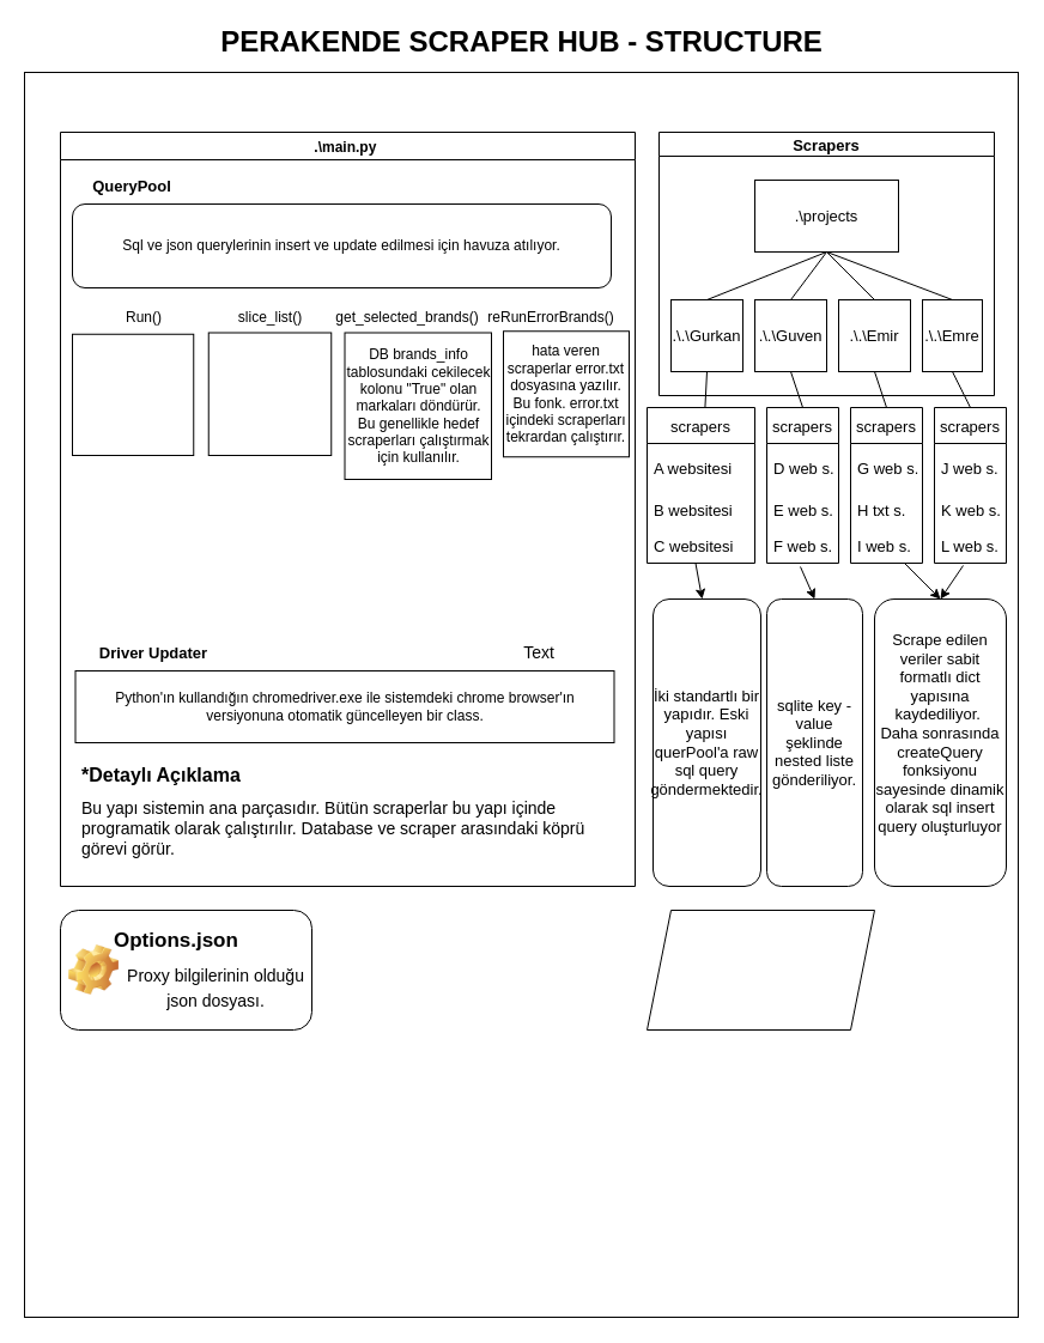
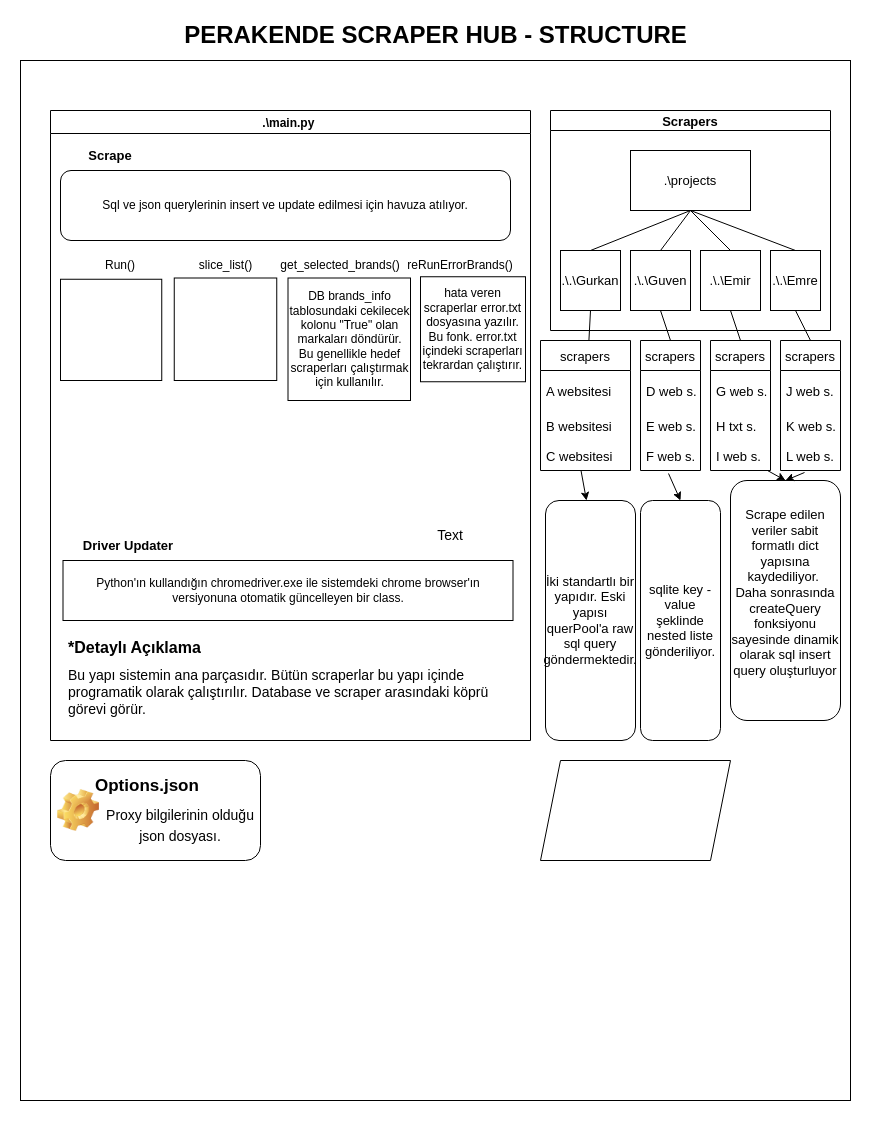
  <mxCell id="0" />
  <mxCell id="1" parent="0" />
  <mxCell id="2" value="" style="rounded=0;whiteSpace=wrap;html=1;" vertex="1" parent="1"><mxGeometry x="20" y="60" width="830" height="1040" as="geometry" /></mxCell>
  <mxCell id="3" value="PERAKENDE SCRAPER HUB -&amp;nbsp;STRUCTURE" style="text;strokeColor=none;fillColor=none;html=1;fontSize=24;fontStyle=1;verticalAlign=middle;align=center;" vertex="1" parent="1"><mxGeometry x="385" y="20" width="100" height="30" as="geometry" /></mxCell>
  <mxCell id="4" value=".\main.py " style="swimlane;" vertex="1" parent="1"><mxGeometry x="50" y="110" width="480" height="630" as="geometry"><mxRectangle x="40" y="100" width="90" height="23" as="alternateBounds" /></mxGeometry></mxCell>
  <mxCell id="5" value="Sql ve json querylerinin insert ve update edilmesi için havuza atılıyor." style="rounded=1;whiteSpace=wrap;html=1;" vertex="1" parent="4"><mxGeometry x="10" y="60" width="450" height="70" as="geometry" /></mxCell>
- <mxCell id="6" value="QueryPool" style="text;html=1;strokeColor=none;fillColor=none;align=center;verticalAlign=middle;whiteSpace=wrap;rounded=0;fontStyle=1;fontSize=13;" vertex="1" parent="4"><mxGeometry x="20" y="30" width="80" height="30" as="geometry" /></mxCell>
+ <mxCell id="6" value="Scrape" style="text;html=1;strokeColor=none;fillColor=none;align=center;verticalAlign=middle;whiteSpace=wrap;rounded=0;fontStyle=1;fontSize=13;" vertex="1" parent="4"><mxGeometry x="20" y="30" width="80" height="30" as="geometry" /></mxCell>
  <mxCell id="7" value="" style="whiteSpace=wrap;html=1;aspect=fixed;" vertex="1" parent="4"><mxGeometry x="10" y="168.75" width="101.25" height="101.25" as="geometry" /></mxCell>
  <mxCell id="8" value="" style="whiteSpace=wrap;html=1;aspect=fixed;" vertex="1" parent="4"><mxGeometry x="123.75" y="167.5" width="102.5" height="102.5" as="geometry" /></mxCell>
  <mxCell id="9" value="DB brands_info tablosundaki cekilecek kolonu &quot;True&quot; olan markaları döndürür. Bu genellikle hedef scraperları çalıştırmak için kullanılır." style="whiteSpace=wrap;html=1;aspect=fixed;" vertex="1" parent="4"><mxGeometry x="237.5" y="167.5" width="122.5" height="122.5" as="geometry" /></mxCell>
  <mxCell id="10" value="Python'ın kullandığın chromedriver.exe ile sistemdeki chrome browser'ın versiyonuna otomatik güncelleyen bir class." style="whiteSpace=wrap;html=1;rounded=0;" vertex="1" parent="4"><mxGeometry x="12.5" y="450" width="450" height="60" as="geometry" /></mxCell>
  <mxCell id="11" value="Driver Updater" style="text;html=1;strokeColor=none;fillColor=none;align=center;verticalAlign=middle;whiteSpace=wrap;rounded=0;fontStyle=1;fontSize=13;" vertex="1" parent="4"><mxGeometry x="12.5" y="420" width="130" height="30" as="geometry" /></mxCell>
  <mxCell id="12" value="Run()" style="text;html=1;strokeColor=none;fillColor=none;align=center;verticalAlign=middle;whiteSpace=wrap;rounded=0;" vertex="1" parent="4"><mxGeometry x="35" y="140" width="70" height="30" as="geometry" /></mxCell>
  <mxCell id="13" value="slice_list()" style="text;html=1;strokeColor=none;fillColor=none;align=center;verticalAlign=middle;whiteSpace=wrap;rounded=0;" vertex="1" parent="4"><mxGeometry x="132.5" y="140" width="85" height="30" as="geometry" /></mxCell>
  <mxCell id="14" value="get_selected_brands()" style="text;html=1;strokeColor=none;fillColor=none;align=center;verticalAlign=middle;whiteSpace=wrap;rounded=0;" vertex="1" parent="4"><mxGeometry x="190" y="140" width="200" height="30" as="geometry" /></mxCell>
  <mxCell id="15" value="hata veren scraperlar error.txt dosyasına yazılır. Bu fonk. error.txt içindeki scraperları tekrardan çalıştırır." style="whiteSpace=wrap;html=1;aspect=fixed;" vertex="1" parent="4"><mxGeometry x="370" y="166.25" width="105" height="105" as="geometry" /></mxCell>
  <mxCell id="16" value="reRunErrorBrands()" style="text;html=1;strokeColor=none;fillColor=none;align=center;verticalAlign=middle;whiteSpace=wrap;rounded=0;" vertex="1" parent="4"><mxGeometry x="380" y="140" width="60" height="30" as="geometry" /></mxCell>
  <mxCell id="17" value="&lt;p style=&quot;line-height: 1.3&quot;&gt;&lt;/p&gt;&lt;h1 style=&quot;line-height: 0.7 ; font-size: 16px&quot;&gt;&lt;font style=&quot;font-size: 16px&quot;&gt;*Detaylı Açıklama&lt;/font&gt;&lt;/h1&gt;&lt;p style=&quot;font-size: 14px&quot;&gt;Bu yapı sistemin ana parçasıdır. Bütün scraperlar bu yapı içinde programatik olarak çalıştırılır. Database ve scraper arasındaki köprü görevi görür.&lt;/p&gt;&lt;p&gt;&lt;/p&gt;" style="text;html=1;strokeColor=none;fillColor=none;spacing=5;spacingTop=-20;whiteSpace=wrap;overflow=hidden;rounded=0;" vertex="1" parent="4"><mxGeometry x="12.5" y="530" width="465" height="80" as="geometry" /></mxCell>
  <mxCell id="18" value="Scrapers" style="swimlane;startSize=20;horizontal=1;containerType=tree;newEdgeStyle={&quot;edgeStyle&quot;:&quot;elbowEdgeStyle&quot;,&quot;startArrow&quot;:&quot;none&quot;,&quot;endArrow&quot;:&quot;none&quot;};fontSize=13;fontColor=none;strokeColor=default;fillColor=none;" vertex="1" parent="1"><mxGeometry x="550" y="110" width="280" height="220" as="geometry" /></mxCell>
  <mxCell id="19" value=".\projects" style="whiteSpace=wrap;html=1;align=center;treeFolding=1;treeMoving=1;newEdgeStyle={&quot;edgeStyle&quot;:&quot;elbowEdgeStyle&quot;,&quot;startArrow&quot;:&quot;none&quot;,&quot;endArrow&quot;:&quot;none&quot;};fontSize=13;fontColor=none;strokeColor=default;fillColor=none;" vertex="1" parent="18"><mxGeometry x="80" y="40" width="120" height="60" as="geometry" /></mxCell>
  <mxCell id="20" value=".\.\Emir" style="whiteSpace=wrap;html=1;align=center;verticalAlign=middle;treeFolding=1;treeMoving=1;newEdgeStyle={&quot;edgeStyle&quot;:&quot;elbowEdgeStyle&quot;,&quot;startArrow&quot;:&quot;none&quot;,&quot;endArrow&quot;:&quot;none&quot;};fontSize=13;fontColor=none;strokeColor=default;fillColor=none;" vertex="1" parent="1"><mxGeometry x="700" y="250" width="60" height="60" as="geometry" /></mxCell>
  <mxCell id="21" value=".\.\Emre" style="whiteSpace=wrap;html=1;align=center;verticalAlign=middle;treeFolding=1;treeMoving=1;newEdgeStyle={&quot;edgeStyle&quot;:&quot;elbowEdgeStyle&quot;,&quot;startArrow&quot;:&quot;none&quot;,&quot;endArrow&quot;:&quot;none&quot;};fontSize=13;fontColor=none;strokeColor=default;fillColor=none;" vertex="1" parent="1"><mxGeometry x="770" y="250" width="50" height="60" as="geometry" /></mxCell>
  <mxCell id="22" value=".\.\Gurkan" style="whiteSpace=wrap;html=1;align=center;verticalAlign=middle;treeFolding=1;treeMoving=1;newEdgeStyle={&quot;edgeStyle&quot;:&quot;elbowEdgeStyle&quot;,&quot;startArrow&quot;:&quot;none&quot;,&quot;endArrow&quot;:&quot;none&quot;};fontSize=13;fontColor=none;strokeColor=default;fillColor=none;" vertex="1" parent="1"><mxGeometry x="560" y="250" width="60" height="60" as="geometry" /></mxCell>
  <mxCell id="23" value=".\.\Guven" style="whiteSpace=wrap;html=1;align=center;verticalAlign=middle;treeFolding=1;treeMoving=1;newEdgeStyle={&quot;edgeStyle&quot;:&quot;elbowEdgeStyle&quot;,&quot;startArrow&quot;:&quot;none&quot;,&quot;endArrow&quot;:&quot;none&quot;};fontSize=13;fontColor=none;strokeColor=default;fillColor=none;" vertex="1" parent="1"><mxGeometry x="630" y="250" width="60" height="60" as="geometry" /></mxCell>
  <mxCell id="24" value="" style="endArrow=none;html=1;rounded=0;fontSize=13;fontColor=none;entryX=0.5;entryY=1;entryDx=0;entryDy=0;exitX=0.5;exitY=0;exitDx=0;exitDy=0;" edge="1" parent="1" source="20" target="19"><mxGeometry width="50" height="50" relative="1" as="geometry"><mxPoint x="420" y="310" as="sourcePoint" /><mxPoint x="470" y="260" as="targetPoint" /></mxGeometry></mxCell>
  <mxCell id="25" value="" style="endArrow=none;html=1;rounded=0;fontSize=13;fontColor=none;exitX=0.5;exitY=0;exitDx=0;exitDy=0;" edge="1" parent="1" source="23"><mxGeometry width="50" height="50" relative="1" as="geometry"><mxPoint x="420" y="310" as="sourcePoint" /><mxPoint x="690" y="210" as="targetPoint" /></mxGeometry></mxCell>
  <mxCell id="26" value="" style="endArrow=none;html=1;rounded=0;fontSize=13;fontColor=none;entryX=0.5;entryY=1;entryDx=0;entryDy=0;exitX=0.5;exitY=0;exitDx=0;exitDy=0;" edge="1" parent="1" source="21" target="19"><mxGeometry width="50" height="50" relative="1" as="geometry"><mxPoint x="730" y="260" as="sourcePoint" /><mxPoint x="780" y="210" as="targetPoint" /></mxGeometry></mxCell>
  <mxCell id="27" value="" style="endArrow=none;html=1;rounded=0;fontSize=13;fontColor=none;entryX=0.5;entryY=1;entryDx=0;entryDy=0;exitX=0.5;exitY=0;exitDx=0;exitDy=0;" edge="1" parent="1" source="22" target="19"><mxGeometry width="50" height="50" relative="1" as="geometry"><mxPoint x="580" y="290" as="sourcePoint" /><mxPoint x="630" y="240" as="targetPoint" /></mxGeometry></mxCell>
  <mxCell id="28" value="İki standartlı bir yapıdır. Eski yapısı querPool'a raw sql query göndermektedir.&lt;br&gt;" style="rounded=1;whiteSpace=wrap;html=1;fontSize=13;fontColor=none;strokeColor=default;fillColor=none;" vertex="1" parent="1"><mxGeometry x="545" y="500" width="90" height="240" as="geometry" /></mxCell>
- <mxCell id="29" value="&lt;br&gt;Scrape edilen veriler sabit formatlı dict yapısına kaydediliyor.&amp;nbsp;&lt;br&gt;Daha sonrasında createQuery fonksiyonu sayesinde dinamik olarak sql insert query oluşturluyor&lt;br&gt;&lt;br&gt;&lt;br&gt;" style="rounded=1;whiteSpace=wrap;html=1;fontSize=13;fontColor=none;strokeColor=default;fillColor=none;" vertex="1" parent="1"><mxGeometry x="730" y="500" width="110" height="240" as="geometry" /></mxCell>
+ <mxCell id="29" value="&lt;br&gt;Scrape edilen veriler sabit formatlı dict yapısına kaydediliyor.&amp;nbsp;&lt;br&gt;Daha sonrasında createQuery fonksiyonu sayesinde dinamik olarak sql insert query oluşturluyor&lt;br&gt;&lt;br&gt;&lt;br&gt;" style="rounded=1;whiteSpace=wrap;html=1;fontSize=13;fontColor=none;strokeColor=default;fillColor=none;" vertex="1" parent="1"><mxGeometry x="730" y="480" width="110" height="240" as="geometry" /></mxCell>
  <mxCell id="30" value="sqlite key - value şeklinde nested liste gönderiliyor." style="rounded=1;whiteSpace=wrap;html=1;fontSize=13;fontColor=none;strokeColor=default;fillColor=none;" vertex="1" parent="1"><mxGeometry x="640" y="500" width="80" height="240" as="geometry" /></mxCell>
  <mxCell id="31" value="" style="endArrow=classic;html=1;rounded=0;fontSize=13;fontColor=none;exitX=0.45;exitY=1;exitDx=0;exitDy=0;exitPerimeter=0;" edge="1" parent="1" source="35"><mxGeometry width="50" height="50" relative="1" as="geometry"><mxPoint x="420" y="450" as="sourcePoint" /><mxPoint x="586" y="500" as="targetPoint" /></mxGeometry></mxCell>
  <mxCell id="32" value="scrapers" style="swimlane;fontStyle=0;childLayout=stackLayout;horizontal=1;startSize=30;horizontalStack=0;resizeParent=1;resizeParentMax=0;resizeLast=0;collapsible=1;marginBottom=0;fontSize=13;fontColor=none;strokeColor=default;fillColor=none;" vertex="1" parent="1"><mxGeometry x="540" y="340" width="90" height="130" as="geometry" /></mxCell>
  <mxCell id="33" value="A websitesi" style="text;strokeColor=none;fillColor=none;align=left;verticalAlign=middle;spacingLeft=4;spacingRight=4;overflow=hidden;points=[[0,0.5],[1,0.5]];portConstraint=eastwest;rotatable=0;fontSize=13;fontColor=none;" vertex="1" parent="32"><mxGeometry y="30" width="90" height="40" as="geometry" /></mxCell>
  <mxCell id="34" value="B websitesi" style="text;strokeColor=none;fillColor=none;align=left;verticalAlign=middle;spacingLeft=4;spacingRight=4;overflow=hidden;points=[[0,0.5],[1,0.5]];portConstraint=eastwest;rotatable=0;fontSize=13;fontColor=none;" vertex="1" parent="32"><mxGeometry y="70" width="90" height="30" as="geometry" /></mxCell>
  <mxCell id="35" value="C websitesi" style="text;strokeColor=none;fillColor=none;align=left;verticalAlign=middle;spacingLeft=4;spacingRight=4;overflow=hidden;points=[[0,0.5],[1,0.5]];portConstraint=eastwest;rotatable=0;fontSize=13;fontColor=none;" vertex="1" parent="32"><mxGeometry y="100" width="90" height="30" as="geometry" /></mxCell>
  <mxCell id="36" value="scrapers" style="swimlane;fontStyle=0;childLayout=stackLayout;horizontal=1;startSize=30;horizontalStack=0;resizeParent=1;resizeParentMax=0;resizeLast=0;collapsible=1;marginBottom=0;fontSize=13;fontColor=none;strokeColor=default;fillColor=none;" vertex="1" parent="1"><mxGeometry x="640" y="340" width="60" height="130" as="geometry" /></mxCell>
  <mxCell id="37" value="D web s." style="text;strokeColor=none;fillColor=none;align=left;verticalAlign=middle;spacingLeft=4;spacingRight=4;overflow=hidden;points=[[0,0.5],[1,0.5]];portConstraint=eastwest;rotatable=0;fontSize=13;fontColor=none;" vertex="1" parent="36"><mxGeometry y="30" width="60" height="40" as="geometry" /></mxCell>
  <mxCell id="38" value="E web s." style="text;strokeColor=none;fillColor=none;align=left;verticalAlign=middle;spacingLeft=4;spacingRight=4;overflow=hidden;points=[[0,0.5],[1,0.5]];portConstraint=eastwest;rotatable=0;fontSize=13;fontColor=none;" vertex="1" parent="36"><mxGeometry y="70" width="60" height="30" as="geometry" /></mxCell>
  <mxCell id="39" value="F web s." style="text;strokeColor=none;fillColor=none;align=left;verticalAlign=middle;spacingLeft=4;spacingRight=4;overflow=hidden;points=[[0,0.5],[1,0.5]];portConstraint=eastwest;rotatable=0;fontSize=13;fontColor=none;" vertex="1" parent="36"><mxGeometry y="100" width="60" height="30" as="geometry" /></mxCell>
  <mxCell id="40" value="scrapers" style="swimlane;fontStyle=0;childLayout=stackLayout;horizontal=1;startSize=30;horizontalStack=0;resizeParent=1;resizeParentMax=0;resizeLast=0;collapsible=1;marginBottom=0;fontSize=13;fontColor=none;strokeColor=default;fillColor=none;" vertex="1" parent="1"><mxGeometry x="780" y="340" width="60" height="130" as="geometry" /></mxCell>
  <mxCell id="41" value="J web s." style="text;strokeColor=none;fillColor=none;align=left;verticalAlign=middle;spacingLeft=4;spacingRight=4;overflow=hidden;points=[[0,0.5],[1,0.5]];portConstraint=eastwest;rotatable=0;fontSize=13;fontColor=none;" vertex="1" parent="40"><mxGeometry y="30" width="60" height="40" as="geometry" /></mxCell>
  <mxCell id="42" value="K web s." style="text;strokeColor=none;fillColor=none;align=left;verticalAlign=middle;spacingLeft=4;spacingRight=4;overflow=hidden;points=[[0,0.5],[1,0.5]];portConstraint=eastwest;rotatable=0;fontSize=13;fontColor=none;" vertex="1" parent="40"><mxGeometry y="70" width="60" height="30" as="geometry" /></mxCell>
  <mxCell id="43" value="L web s." style="text;strokeColor=none;fillColor=none;align=left;verticalAlign=middle;spacingLeft=4;spacingRight=4;overflow=hidden;points=[[0,0.5],[1,0.5]];portConstraint=eastwest;rotatable=0;fontSize=13;fontColor=none;" vertex="1" parent="40"><mxGeometry y="100" width="60" height="30" as="geometry" /></mxCell>
  <mxCell id="44" value="scrapers" style="swimlane;fontStyle=0;childLayout=stackLayout;horizontal=1;startSize=30;horizontalStack=0;resizeParent=1;resizeParentMax=0;resizeLast=0;collapsible=1;marginBottom=0;fontSize=13;fontColor=none;strokeColor=default;fillColor=none;" vertex="1" parent="1"><mxGeometry x="710" y="340" width="60" height="130" as="geometry" /></mxCell>
  <mxCell id="45" value="G web s." style="text;strokeColor=none;fillColor=none;align=left;verticalAlign=middle;spacingLeft=4;spacingRight=4;overflow=hidden;points=[[0,0.5],[1,0.5]];portConstraint=eastwest;rotatable=0;fontSize=13;fontColor=none;" vertex="1" parent="44"><mxGeometry y="30" width="60" height="40" as="geometry" /></mxCell>
  <mxCell id="46" value="H txt s." style="text;strokeColor=none;fillColor=none;align=left;verticalAlign=middle;spacingLeft=4;spacingRight=4;overflow=hidden;points=[[0,0.5],[1,0.5]];portConstraint=eastwest;rotatable=0;fontSize=13;fontColor=none;" vertex="1" parent="44"><mxGeometry y="70" width="60" height="30" as="geometry" /></mxCell>
  <mxCell id="47" value="I web s." style="text;strokeColor=none;fillColor=none;align=left;verticalAlign=middle;spacingLeft=4;spacingRight=4;overflow=hidden;points=[[0,0.5],[1,0.5]];portConstraint=eastwest;rotatable=0;fontSize=13;fontColor=none;" vertex="1" parent="44"><mxGeometry y="100" width="60" height="30" as="geometry" /></mxCell>
  <mxCell id="48" value="" style="endArrow=none;html=1;rounded=0;fontSize=13;fontColor=none;exitX=0.5;exitY=1;exitDx=0;exitDy=0;" edge="1" parent="1" source="22" target="32"><mxGeometry width="50" height="50" relative="1" as="geometry"><mxPoint x="420" y="450" as="sourcePoint" /><mxPoint x="470" y="400" as="targetPoint" /></mxGeometry></mxCell>
  <mxCell id="49" value="" style="endArrow=none;html=1;rounded=0;fontSize=13;fontColor=none;exitX=0.5;exitY=1;exitDx=0;exitDy=0;entryX=0.5;entryY=0;entryDx=0;entryDy=0;" edge="1" parent="1" source="23" target="36"><mxGeometry width="50" height="50" relative="1" as="geometry"><mxPoint x="600" y="320" as="sourcePoint" /><mxPoint x="598.421" y="350" as="targetPoint" /></mxGeometry></mxCell>
  <mxCell id="50" value="" style="endArrow=none;html=1;rounded=0;fontSize=13;fontColor=none;exitX=0.5;exitY=1;exitDx=0;exitDy=0;entryX=0.5;entryY=0;entryDx=0;entryDy=0;" edge="1" parent="1" source="20" target="44"><mxGeometry width="50" height="50" relative="1" as="geometry"><mxPoint x="670" y="320" as="sourcePoint" /><mxPoint x="680" y="350" as="targetPoint" /></mxGeometry></mxCell>
  <mxCell id="51" value="" style="endArrow=none;html=1;rounded=0;fontSize=13;fontColor=none;exitX=0.5;exitY=1;exitDx=0;exitDy=0;entryX=0.5;entryY=0;entryDx=0;entryDy=0;" edge="1" parent="1" source="21" target="40"><mxGeometry width="50" height="50" relative="1" as="geometry"><mxPoint x="740" y="320" as="sourcePoint" /><mxPoint x="750" y="350" as="targetPoint" /></mxGeometry></mxCell>
  <mxCell id="52" value="" style="endArrow=classic;html=1;rounded=0;fontSize=13;fontColor=none;exitX=0.467;exitY=1.1;exitDx=0;exitDy=0;exitPerimeter=0;entryX=0.5;entryY=0;entryDx=0;entryDy=0;" edge="1" parent="1" source="39" target="30"><mxGeometry width="50" height="50" relative="1" as="geometry"><mxPoint x="660" y="520" as="sourcePoint" /><mxPoint x="710" y="470" as="targetPoint" /></mxGeometry></mxCell>
  <mxCell id="53" value="" style="endArrow=classic;html=1;rounded=0;fontSize=13;fontColor=none;entryX=0.5;entryY=0;entryDx=0;entryDy=0;" edge="1" parent="1" source="47" target="29"><mxGeometry width="50" height="50" relative="1" as="geometry"><mxPoint x="730" y="800" as="sourcePoint" /><mxPoint x="780" y="750" as="targetPoint" /></mxGeometry></mxCell>
  <mxCell id="54" value="" style="endArrow=classic;html=1;rounded=0;fontSize=13;fontColor=none;exitX=0.4;exitY=1.067;exitDx=0;exitDy=0;exitPerimeter=0;entryX=0.5;entryY=0;entryDx=0;entryDy=0;" edge="1" parent="1" source="43" target="29"><mxGeometry width="50" height="50" relative="1" as="geometry"><mxPoint x="380" y="750" as="sourcePoint" /><mxPoint x="430" y="700" as="targetPoint" /></mxGeometry></mxCell>
  <mxCell id="55" value="" style="label;whiteSpace=wrap;html=1;image=img/clipart/Gear_128x128.png;fontSize=13;fontColor=none;strokeColor=default;fillColor=none;" vertex="1" parent="1"><mxGeometry x="50" y="760" width="210" height="100" as="geometry" /></mxCell>
  <mxCell id="56" value="&lt;h1&gt;&lt;font style=&quot;font-size: 17px&quot;&gt;Options.json&lt;/font&gt;&lt;/h1&gt;" style="text;html=1;strokeColor=none;fillColor=none;spacing=5;spacingTop=-20;whiteSpace=wrap;overflow=hidden;rounded=0;fontSize=13;fontColor=none;" vertex="1" parent="1"><mxGeometry x="90" y="760" width="160" height="100" as="geometry" /></mxCell>
  <mxCell id="57" value="&lt;font style=&quot;font-size: 14px&quot;&gt;Proxy bilgilerinin olduğu json dosyası.&lt;/font&gt;" style="text;html=1;strokeColor=none;fillColor=none;align=center;verticalAlign=middle;whiteSpace=wrap;rounded=0;fontSize=17;fontColor=none;" vertex="1" parent="1"><mxGeometry x="100" y="800" width="160" height="50" as="geometry" /></mxCell>
  <mxCell id="58" value="" style="shape=parallelogram;perimeter=parallelogramPerimeter;whiteSpace=wrap;html=1;fixedSize=1;fontSize=14;fontColor=none;strokeColor=default;fillColor=none;" vertex="1" parent="1"><mxGeometry x="540" y="760" width="190" height="100" as="geometry" /></mxCell>
- <mxCell id="59" value="Text" style="text;html=1;strokeColor=none;fillColor=none;align=center;verticalAlign=middle;whiteSpace=wrap;rounded=0;fontSize=14;fontColor=none;" vertex="1" parent="1"><mxGeometry x="420" y="530" width="60" height="30" as="geometry" /></mxCell>
+ <mxCell id="59" value="Text" style="text;html=1;strokeColor=none;fillColor=none;align=center;verticalAlign=middle;whiteSpace=wrap;rounded=0;fontSize=14;fontColor=none;" vertex="1" parent="1"><mxGeometry x="420" y="520" width="60" height="30" as="geometry" /></mxCell>
